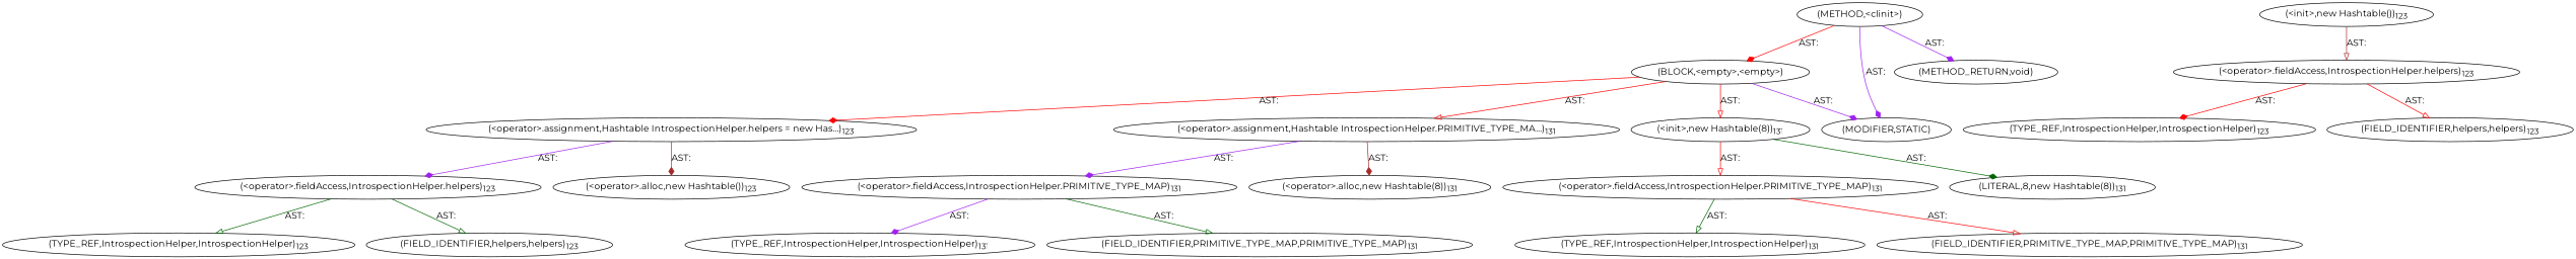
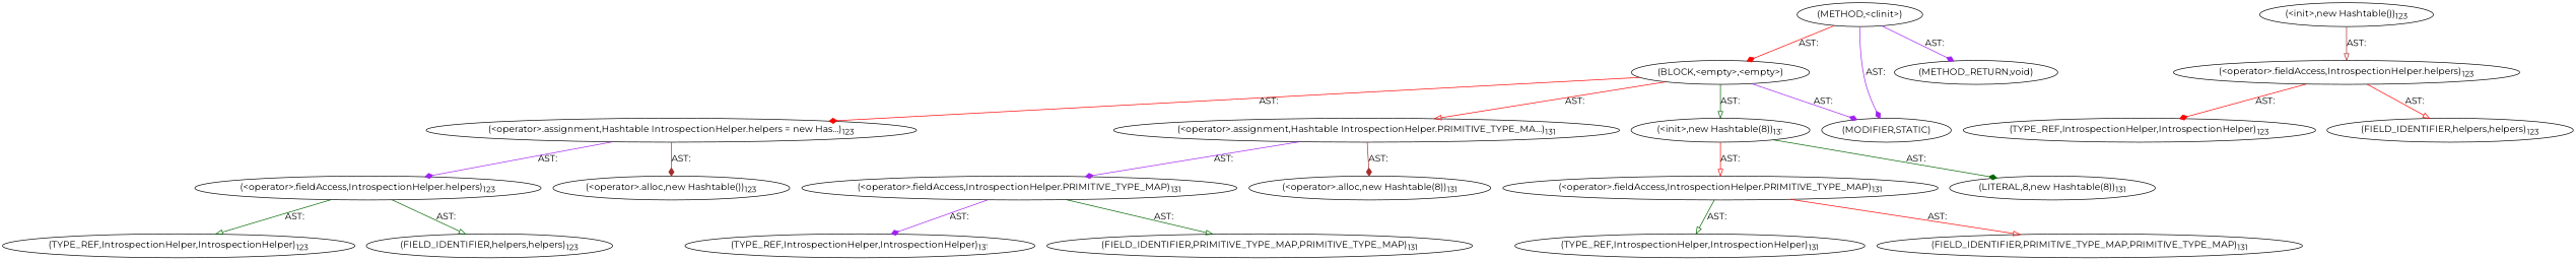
  digraph {
    fontname=Montserrat
    node [fontname=Montserrat]
    edge [arrowhead=diamond color=red fontname=Montserrat]
    n1 [label=<(METHOD,&lt;clinit&gt;)>]
    n2 [label=<(BLOCK,&lt;empty&gt;,&lt;empty&gt;)>]
    n3 [label=<(MODIFIER,STATIC)>]
    n4 [label=<(METHOD_RETURN,void)>]
    n5 [label=<(&lt;operator&gt;.assignment,Hashtable IntrospectionHelper.helpers = new Has...)<SUB>123</SUB>>]
    n6 [label=<(&lt;operator&gt;.assignment,Hashtable IntrospectionHelper.PRIMITIVE_TYPE_MA...)<SUB>131</SUB>>]
    n7 [label=<(&lt;init&gt;,new Hashtable(8))<SUB>131</SUB>>]
    n8 [label=<(&lt;operator&gt;.fieldAccess,IntrospectionHelper.helpers)<SUB>123</SUB>>]
    n9 [label=<(&lt;operator&gt;.alloc,new Hashtable())<SUB>123</SUB>>]
    n10 [label=<(&lt;init&gt;,new Hashtable())<SUB>123</SUB>>]
    n11 [label=<(&lt;operator&gt;.fieldAccess,IntrospectionHelper.helpers)<SUB>123</SUB>>]
    n12 [label=<(&lt;operator&gt;.fieldAccess,IntrospectionHelper.PRIMITIVE_TYPE_MAP)<SUB>131</SUB>>]
    n13 [label=<(&lt;operator&gt;.alloc,new Hashtable(8))<SUB>131</SUB>>]
    n14 [label=<(&lt;operator&gt;.fieldAccess,IntrospectionHelper.PRIMITIVE_TYPE_MAP)<SUB>131</SUB>>]
    n15 [label=<(LITERAL,8,new Hashtable(8))<SUB>131</SUB>>]
    n16 [label=<(TYPE_REF,IntrospectionHelper,IntrospectionHelper)<SUB>123</SUB>>]
    n17 [label=<(FIELD_IDENTIFIER,helpers,helpers)<SUB>123</SUB>>]
    n18 [label=<(TYPE_REF,IntrospectionHelper,IntrospectionHelper)<SUB>123</SUB>>]
    n19 [label=<(FIELD_IDENTIFIER,helpers,helpers)<SUB>123</SUB>>]
    n20 [label=<(TYPE_REF,IntrospectionHelper,IntrospectionHelper)<SUB>131</SUB>>]
    n21 [label=<(FIELD_IDENTIFIER,PRIMITIVE_TYPE_MAP,PRIMITIVE_TYPE_MAP)<SUB>131</SUB>>]
    n22 [label=<(TYPE_REF,IntrospectionHelper,IntrospectionHelper)<SUB>131</SUB>>]
    n23 [label=<(FIELD_IDENTIFIER,PRIMITIVE_TYPE_MAP,PRIMITIVE_TYPE_MAP)<SUB>131</SUB>>]
    n1 -> n2 [label="AST: "]
    n1 -> n3 [color=purple label="AST: "]
    n1 -> n4 [color=purple label="AST: "]
    n2 -> n3 [color=purple label="AST: "]
    n2 -> n5 [label="AST: "]
    n2 -> n6 [arrowhead=onormal label="AST: "]
-   n2 -> n7 [arrowhead=onormal label="AST: "]
+   n2 -> n7 [arrowhead=onormal color=darkgreen label="AST: "]
    n5 -> n8 [color=purple label="AST: "]
    n5 -> n9 [color=brown label="AST: "]
    n6 -> n12 [color=purple label="AST: "]
    n6 -> n13 [color=brown label="AST: "]
    n7 -> n14 [arrowhead=onormal label="AST: "]
    n7 -> n15 [color=darkgreen label="AST: "]
    n8 -> n16 [arrowhead=onormal color=darkgreen label="AST: "]
    n8 -> n17 [arrowhead=onormal color=darkgreen label="AST: "]
    n10 -> n11 [arrowhead=onormal color=brown label="AST: "]
    n11 -> n18 [label="AST: "]
    n11 -> n19 [arrowhead=onormal label="AST: "]
    n12 -> n20 [color=purple label="AST: "]
    n12 -> n21 [arrowhead=onormal color=darkgreen label="AST: "]
    n14 -> n22 [arrowhead=onormal color=darkgreen label="AST: "]
    n14 -> n23 [arrowhead=onormal label="AST: "]
  }
